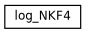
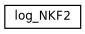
  digraph {
    rankdir=LR
-   n1 [color=black fillcolor=white fontname=Helvetica fontsize=10 height=0.2 label=log_NKF4 shape=record style=filled width=0.4]
+   n1 [color=black fillcolor=white fontname=Helvetica fontsize=10 height=0.2 label=log_NKF2 shape=record style=filled width=0.4]
  }
